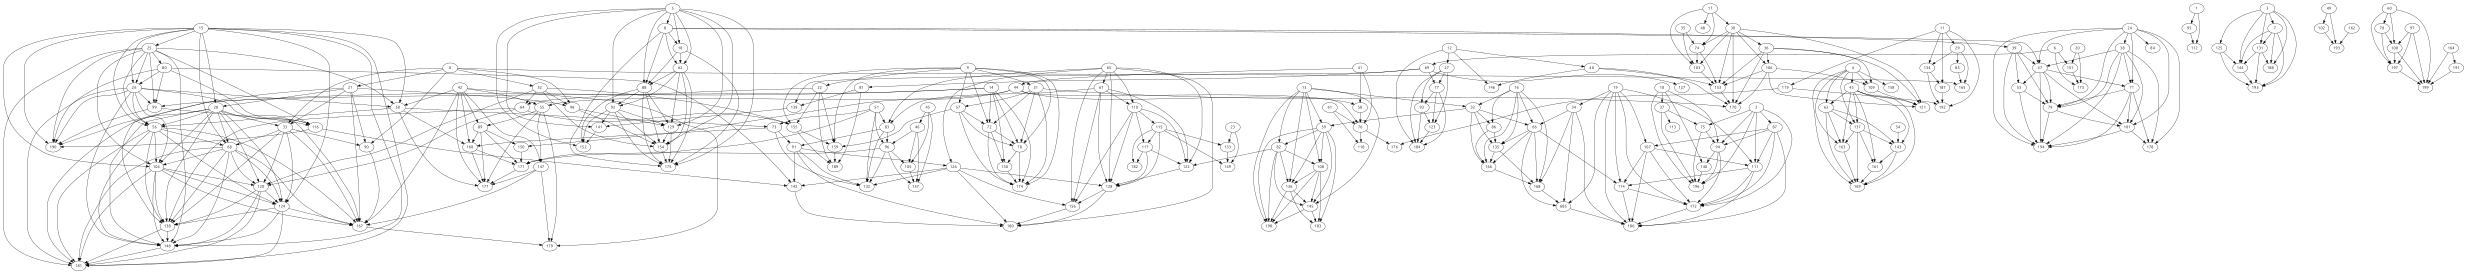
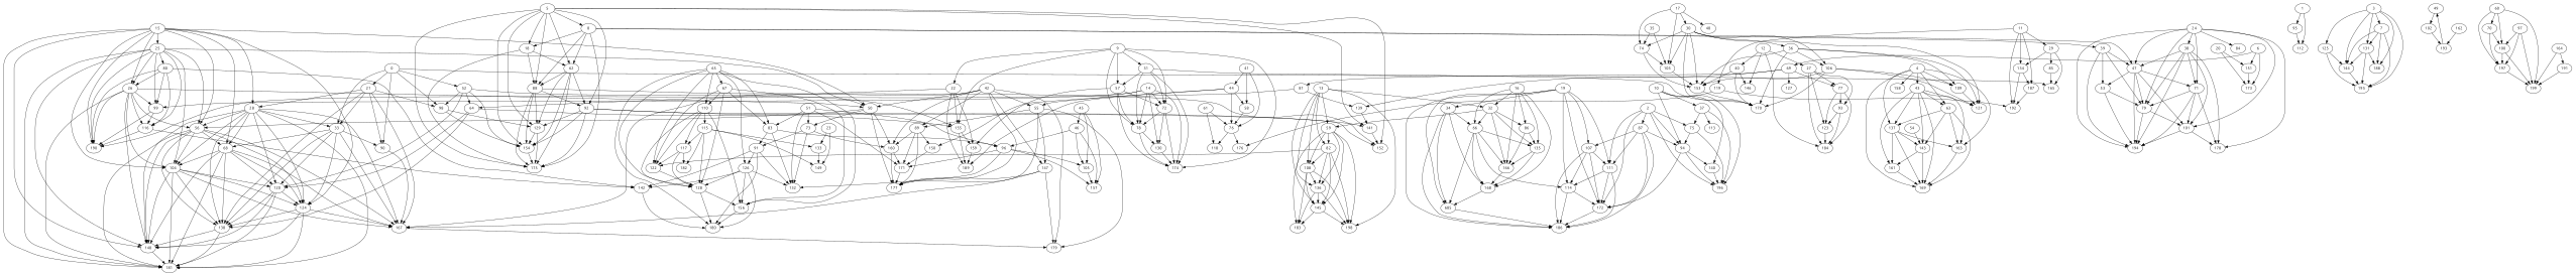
  digraph {
    fontname=Ubuntu
    node [fontname=Ubuntu]
    edge [fontname=Ubuntu]
    0
    21
    33
    52
    90
    98
    165
    28
    138
    167
    68
    124
    120
    154
    155
    64
    129
    1
    95
    112
    2
    75
    87
    94
    111
    172
    196
    107
    186
    140
    114
    3
    7
    125
    131
    144
    188
    195
    4
    43
    63
    109
    137
    158
    163
    169
    121
    143
    161
    5
    8
    18
    62
    88
    92
    141
    152
    175
    39
    47
    6
    69
    151
    173
    127
    77
    81
    139
    79
    194
    53
    71
    101
    9
    22
    31
    57
    72
    78
    159
    174
    189
    170
    130
    10
    37
    113
    11
    29
    119
    134
    187
    192
    85
    176
    12
    27
    40
    146
    184
    93
    123
    153
    13
    32
    59
    82
    108
    136
    145
    198
    66
    86
    135
    166
    183
    122
    14
    99
    190
    116
    15
    25
    26
    50
    56
    104
    148
    181
    80
    160
    177
    73
    16
    168
    n136 [label=685]
    17
    30
    48
    74
    103
    36
    106
    19
    34
    20
    179
    23
    133
    149
    24
    38
    84
    178
    142
    35
    41
    44
    58
    76
    55
    150
    118
    42
    89
    147
    171
    45
    46
    105
    157
    96
    132
    49
    102
    193
    91
    51
    83
    54
    60
    70
    100
    197
    199
    61
    65
    67
    110
    126
    128
    156
    180
    115
    117
    97
    182
    162
    164
    191
    0 -> 21
    0 -> 33
    0 -> 52
    0 -> 90
    0 -> 98
    0 -> 165
    21 -> 33
    21 -> 90
    21 -> 98
    21 -> 28
    21 -> 138
    21 -> 167
    33 -> 90
    33 -> 138
    33 -> 167
    33 -> 68
    33 -> 124
    33 -> 120
    52 -> 98
    52 -> 120
    52 -> 154
    52 -> 155
    52 -> 64
    90 -> 167
    98 -> 154
    98 -> 129
    28 -> 33
    28 -> 138
    28 -> 167
    28 -> 68
    28 -> 124
    28 -> 120
    28 -> 56
    28 -> 104
    28 -> 148
    28 -> 181
    138 -> 148
    138 -> 181
    167 -> 179
    68 -> 138
    68 -> 167
    68 -> 124
    68 -> 120
    68 -> 104
    68 -> 148
    68 -> 181
    124 -> 138
    124 -> 167
    124 -> 148
    124 -> 181
    120 -> 138
    120 -> 124
    120 -> 148
    120 -> 181
    154 -> 175
    155 -> 159
    155 -> 189
    64 -> 138
    64 -> 120
    64 -> 155
    129 -> 154
    129 -> 175
    1 -> 95
    1 -> 112
    95 -> 112
    2 -> 75
    2 -> 87
    2 -> 94
    2 -> 111
    2 -> 172
    2 -> 196
    75 -> 94
    75 -> 196
    87 -> 94
    87 -> 111
    87 -> 172
    87 -> 107
    87 -> 186
    94 -> 172
    94 -> 196
    94 -> 140
    111 -> 172
    111 -> 186
    111 -> 114
    172 -> 186
    107 -> 111
    107 -> 172
    107 -> 186
    107 -> 114
    140 -> 196
    114 -> 172
    114 -> 186
    3 -> 7
    3 -> 125
    3 -> 131
    3 -> 144
    3 -> 188
    3 -> 195
    7 -> 131
    7 -> 144
    7 -> 188
    7 -> 195
    125 -> 144
    125 -> 195
    131 -> 144
    131 -> 188
    131 -> 195
    144 -> 195
    4 -> 43
    4 -> 63
    4 -> 109
    4 -> 137
    4 -> 158
    4 -> 163
    4 -> 169
    43 -> 63
    43 -> 137
    43 -> 163
    43 -> 169
    43 -> 121
    43 -> 143
    43 -> 161
    63 -> 137
    63 -> 163
    63 -> 169
    63 -> 143
    109 -> 121
    137 -> 163
    137 -> 169
    137 -> 143
    137 -> 161
    163 -> 169
    143 -> 169
    143 -> 161
    161 -> 169
    5 -> 154
    5 -> 129
    5 -> 8
    5 -> 18
    5 -> 62
    5 -> 88
    5 -> 92
    5 -> 141
    5 -> 152
    5 -> 175
    8 -> 18
    8 -> 62
    8 -> 88
    8 -> 175
    8 -> 39
    8 -> 47
    18 -> 62
    18 -> 88
    18 -> 175
    62 -> 154
    62 -> 129
    62 -> 88
    62 -> 92
    62 -> 175
    88 -> 154
    88 -> 129
    88 -> 92
    88 -> 152
    88 -> 175
    92 -> 154
    92 -> 129
    92 -> 141
    92 -> 152
    92 -> 175
    141 -> 152
    39 -> 47
    39 -> 79
    39 -> 194
    39 -> 53
    47 -> 79
    47 -> 194
    47 -> 53
    47 -> 71
    47 -> 101
    6 -> 69
    6 -> 151
    6 -> 173
    69 -> 127
    69 -> 77
    69 -> 81
    69 -> 139
    151 -> 173
    77 -> 184
    77 -> 93
    77 -> 123
    81 -> 139
    81 -> 189
    139 -> 141
    79 -> 194
    79 -> 101
    53 -> 79
    53 -> 194
    71 -> 79
    71 -> 194
    71 -> 101
    71 -> 178
    101 -> 194
    101 -> 178
    9 -> 155
    9 -> 22
    9 -> 31
    9 -> 57
    9 -> 72
    9 -> 78
-   9 -> 159
    9 -> 174
    22 -> 155
    22 -> 64
    22 -> 159
    22 -> 189
    31 -> 57
    31 -> 72
    31 -> 78
    31 -> 174
    31 -> 170
    57 -> 72
    57 -> 78
    57 -> 159
    57 -> 174
    72 -> 78
    72 -> 174
    72 -> 130
    78 -> 174
    78 -> 130
    159 -> 189
    130 -> 174
    10 -> 94
    10 -> 196
    10 -> 140
    10 -> 37
    37 -> 75
    37 -> 196
    37 -> 113
    11 -> 29
    11 -> 119
    11 -> 134
    11 -> 187
    11 -> 192
    29 -> 165
    29 -> 134
    29 -> 85
    119 -> 192
    119 -> 176
    134 -> 187
    134 -> 192
    187 -> 192
    85 -> 165
    12 -> 27
    12 -> 40
    12 -> 146
    12 -> 184
    27 -> 77
    27 -> 184
    27 -> 93
    27 -> 123
    40 -> 170
    40 -> 146
    40 -> 153
    93 -> 184
    93 -> 123
    123 -> 184
    153 -> 170
    13 -> 32
    13 -> 59
    13 -> 82
    13 -> 108
    13 -> 136
    13 -> 145
    13 -> 198
    32 -> 59
    32 -> 66
    32 -> 86
    32 -> 135
    32 -> 166
    59 -> 82
    59 -> 108
    59 -> 136
    59 -> 145
    59 -> 198
    59 -> 183
    82 -> 108
    82 -> 136
    82 -> 145
    82 -> 198
    82 -> 122
    108 -> 136
    108 -> 145
    108 -> 198
    108 -> 183
    136 -> 145
    136 -> 198
    136 -> 183
    145 -> 198
    145 -> 183
    66 -> 114
    66 -> 135
    66 -> 166
    66 -> 168
    66 -> n136
    86 -> 135
    86 -> 166
    135 -> 166
    135 -> 168
    166 -> 168
    122 -> 128
    14 -> 72
    14 -> 78
    14 -> 174
    14 -> 130
    14 -> 99
    14 -> 190
    99 -> 190
    99 -> 116
    116 -> 190
    116 -> 142
    15 -> 28
    15 -> 68
    15 -> 124
    15 -> 190
    15 -> 25
    15 -> 26
    15 -> 50
    15 -> 56
    15 -> 104
    15 -> 148
    15 -> 181
    25 -> 99
    25 -> 190
    25 -> 116
    25 -> 26
    25 -> 50
    25 -> 56
    25 -> 104
    25 -> 148
    25 -> 181
    25 -> 80
    26 -> 99
    26 -> 190
    26 -> 116
    26 -> 50
    26 -> 56
    26 -> 104
    26 -> 148
    26 -> 181
    50 -> 56
    50 -> 160
    50 -> 177
    50 -> 73
    56 -> 138
    56 -> 167
    56 -> 68
    56 -> 124
    56 -> 104
    56 -> 148
    56 -> 181
    104 -> 138
    104 -> 167
    104 -> 124
    104 -> 120
    104 -> 148
    104 -> 181
    148 -> 181
    80 -> 99
    80 -> 190
    80 -> 116
    80 -> 26
    80 -> 142
    160 -> 177
    160 -> 171
    73 -> 160
    73 -> 132
    73 -> 91
    16 -> 32
    16 -> 66
    16 -> 86
    16 -> 135
    16 -> 166
    16 -> 168
    168 -> n136
    n136 -> 186
    17 -> 30
    17 -> 48
    17 -> 74
    17 -> 103
    30 -> 121
    30 -> 170
    30 -> 153
    30 -> 74
    30 -> 103
    30 -> 36
    30 -> 106
    74 -> 153
    74 -> 103
    103 -> 153
    36 -> 109
    36 -> 121
    36 -> 170
    36 -> 153
    36 -> 106
    106 -> 109
    106 -> 121
    106 -> 170
    106 -> 153
    19 -> 111
    19 -> 172
    19 -> 107
    19 -> 186
    19 -> 114
    19 -> n136
    19 -> 34
    34 -> 186
    34 -> 66
    34 -> 168
    34 -> n136
    20 -> 151
    20 -> 173
    23 -> 133
    23 -> 149
    133 -> 149
    24 -> 47
    24 -> 79
    24 -> 194
    24 -> 71
    24 -> 101
    24 -> 38
    24 -> 84
    24 -> 178
    38 -> 47
    38 -> 79
    38 -> 194
    38 -> 71
    38 -> 101
    38 -> 178
    142 -> 180
    35 -> 74
    35 -> 103
    41 -> 44
    41 -> 58
    41 -> 76
    44 -> 58
    44 -> 76
    44 -> 55
    44 -> 150
    58 -> 76
    76 -> 176
    76 -> 118
    55 -> 177
    55 -> 179
    55 -> 89
    55 -> 147
    150 -> 171
    42 -> 167
    42 -> 50
    42 -> 160
    42 -> 177
    42 -> 179
    42 -> 55
    42 -> 89
    42 -> 147
    89 -> 160
    89 -> 177
    89 -> 150
    89 -> 171
    147 -> 167
    147 -> 177
    147 -> 179
    171 -> 177
    45 -> 46
    45 -> 105
    45 -> 157
    46 -> 105
    46 -> 157
    46 -> 96
    105 -> 157
    96 -> 171
    96 -> 105
    96 -> 157
    96 -> 132
    49 -> 102
-   49 -> 193
+   193 -> 49
    102 -> 193
    91 -> 142
    91 -> 132
    91 -> 126
    91 -> 180
    51 -> 73
    51 -> 171
    51 -> 96
    51 -> 132
    51 -> 83
    83 -> 96
    83 -> 132
    83 -> 91
    54 -> 143
    60 -> 70
    60 -> 100
    60 -> 197
    60 -> 199
    70 -> 100
    70 -> 197
    100 -> 197
    100 -> 199
    197 -> 199
    61 -> 76
    61 -> 118
    65 -> 122
    65 -> 83
    65 -> 67
    65 -> 110
    65 -> 126
    65 -> 128
    65 -> 156
    65 -> 180
    67 -> 122
    67 -> 83
    67 -> 110
    67 -> 128
    67 -> 156
    110 -> 122
    110 -> 128
    110 -> 156
    110 -> 115
    110 -> 117
    126 -> 142
    126 -> 132
    126 -> 128
    126 -> 156
    126 -> 180
    128 -> 156
    128 -> 180
    156 -> 180
    115 -> 133
    115 -> 149
    115 -> 128
    115 -> 117
    115 -> 182
    117 -> 122
    117 -> 128
    117 -> 182
    97 -> 100
    97 -> 197
    97 -> 199
    162 -> 193
    164 -> 199
    164 -> 191
    191 -> 199
  }
